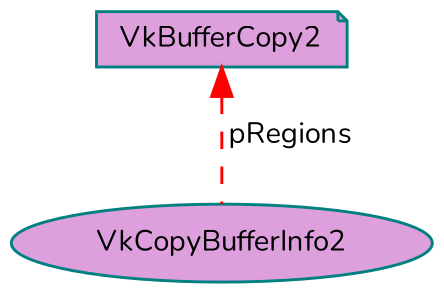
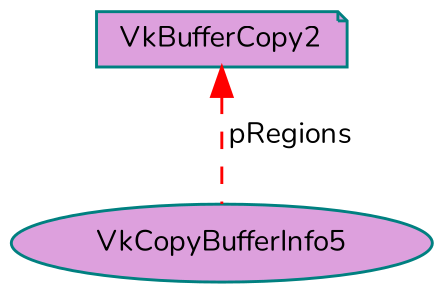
  digraph {
    fontname=Nunito
    node [color=teal fillcolor=plum fontname=Nunito fontsize=10 style=filled]
-   n1 [fontcolor=black height=0.2 label=VkCopyBufferInfo2 shape=ellipse width=0.4]
+   n1 [fontcolor=black height=0.2 label=VkCopyBufferInfo5 shape=ellipse width=0.4]
    n2 [height=0.2 label=VkBufferCopy2 shape=note width=0.4]
    n2 -> n1 [color=red dir=back fontname=Nunito fontsize=10 label=" pRegions" labelfontname=Helvetica labelfontsize=10 style=dashed]
  }
